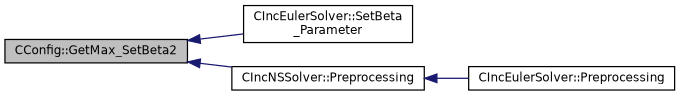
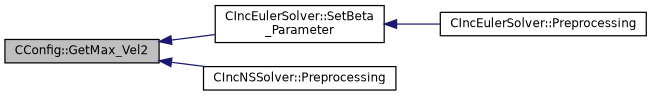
  digraph {
    rankdir=LR
    node [color=black fillcolor=white fontname=Helvetica fontsize=10 shape=record style=filled]
    edge [color=midnightblue dir=back fontname=Helvetica fontsize=10 labelfontname=Helvetica labelfontsize=10 style=solid]
-   n1 [fillcolor=grey75 fontcolor=black height=0.2 label="CConfig::GetMax_SetBeta2" width=0.4]
+   n1 [fillcolor=grey75 fontcolor=black height=0.2 label="CConfig::GetMax_Vel2" width=0.4]
    n2 [height=0.2 label="CIncEulerSolver::SetBeta\l_Parameter" width=0.4]
    n3 [height=0.2 label="CIncNSSolver::Preprocessing" width=0.4]
    n4 [height=0.2 label="CIncEulerSolver::Preprocessing" width=0.4]
    n1 -> n2
    n1 -> n3
-   n3 -> n4
+   n2 -> n4
  }
